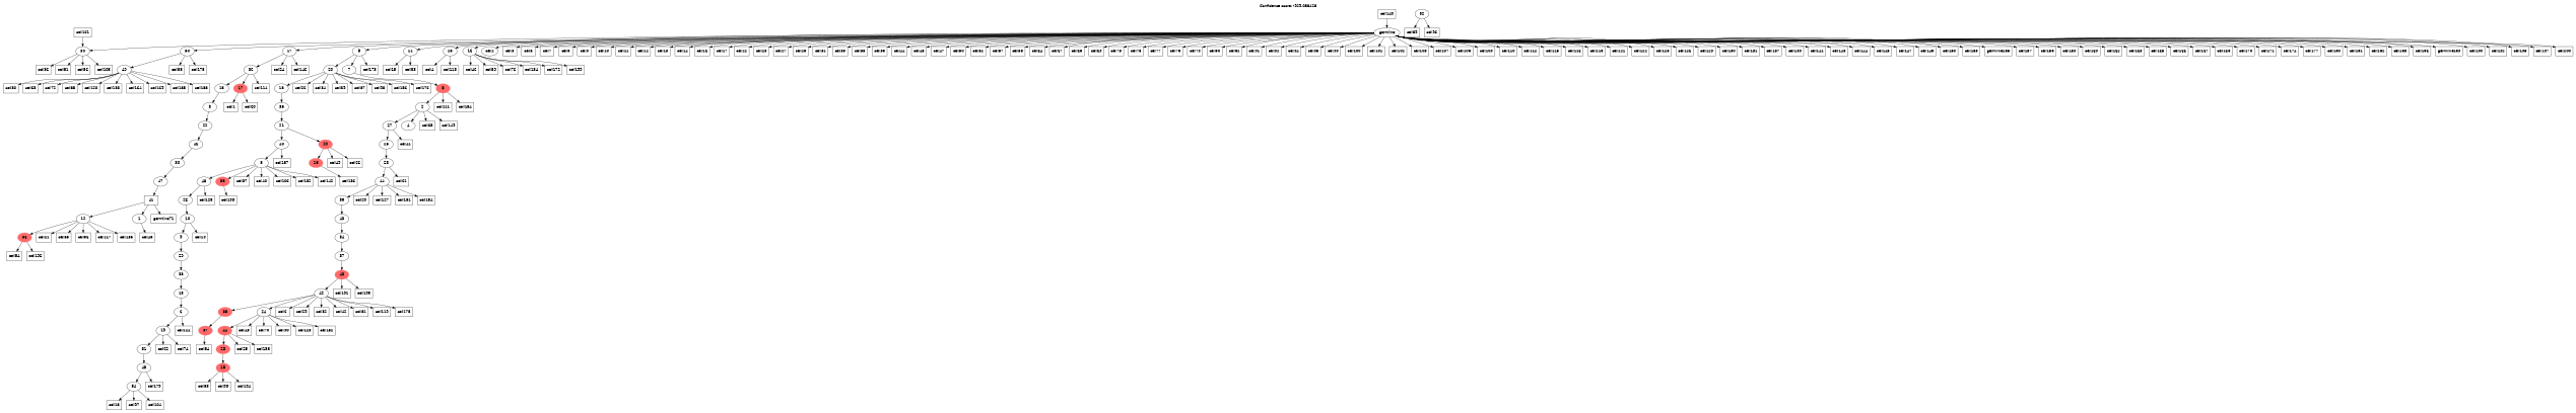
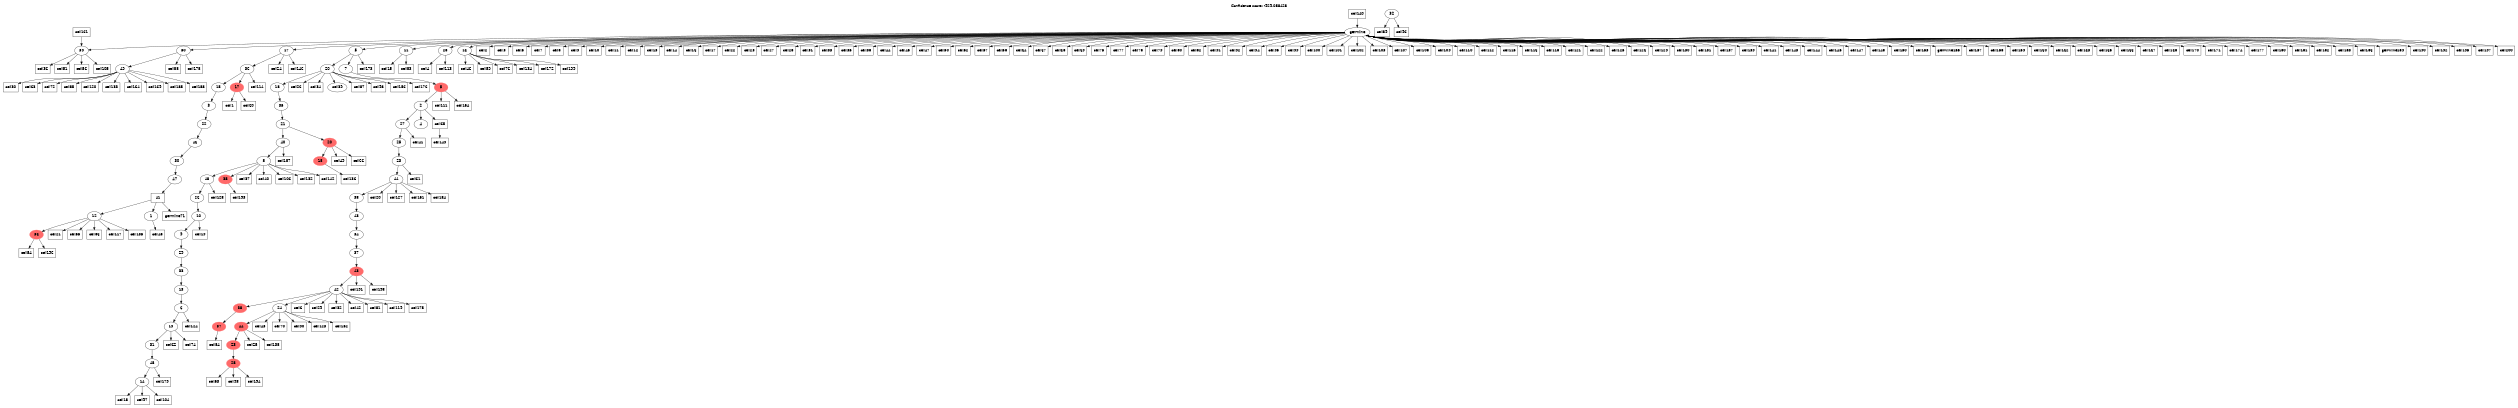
  digraph {
    fontname="DejaVu Sans"
    label="Confidence score: -929.058428"
    labelloc=t
    node [fontname="DejaVu Sans" shape=box]
    edge [fontname="DejaVu Sans"]
    n1 [label=50 shape=""]
    n2 [label=49 shape=""]
    cell88
    cell178
    cell30
    cell63
    cell72
    cell85
    cell120
    cell133
    cell164
    cell169
    cell185
    cell188
    n15 [label=12 shape=""]
    n16 [color=indianred1 label=36 style=filled shape=""]
    cell21
    cell55
    cell86
    cell117
    cell135
    cell54
    cell196
    n24 [label=41]
    n25 [label=1 shape=""]
    n26 [label=germline71]
    cell48
    n28 [label=47 shape=""]
    n29 [label=30 shape=""]
    n30 [label=46 shape=""]
    n31 [label=22 shape=""]
    n32 [label=3 shape=""]
    n33 [label=15 shape=""]
    n34 [label=36 shape=""]
    n35 [color=indianred1 label=17 style=filled shape=""]
    cell114
    cell1
    cell60
    n39 [label=17 shape=""]
    cell24
    cell146
-   n42 [label=54 shape=""]
+   n42 [label=14 shape=""]
    cell18
    cell97
    cell104
    n46 [label=32 shape=""]
    cell89
    cell96
    n49 [label=45 shape=""]
    cell179
    n51 [label=31 shape=""]
    n52 [label=19 shape=""]
    cell62
    cell74
    n55 [label=6 shape=""]
    cell124
    n57 [label=13 shape=""]
    n58 [label=33 shape=""]
    n59 [label=29 shape=""]
    n60 [label=9 shape=""]
    n61 [label=10 shape=""]
    cell19
    n63 [label=26 shape=""]
    n64 [label=48 shape=""]
    cell128
    n66 [label=8 shape=""]
    n67 [color=indianred1 label=35 style=filled shape=""]
    cell37
    cell40
    cell106
    cell132
    cell142
    cell193
    n74 [label=40 shape=""]
    cell187
    n76 [color=indianred1 label=20 style=filled shape=""]
    n77 [color=indianred1 label=18 style=filled shape=""]
    cell49
    cell66
    cell136
    n81 [label=21 shape=""]
    n82 [label=35 shape=""]
    n83 [label=18 shape=""]
    n84 [label=20 shape=""]
    cell26
    cell34
-   cell39
+   cell39 [shape=ellipse]
    cell87
    cell98
    cell156
    cell176
    n92 [color=indianred1 label=38 style=filled shape=""]
    n93 [color=indianred1 label=37 style=filled shape=""]
    cell84
    n95 [color=indianred1 label=23 style=filled shape=""]
    n96 [color=indianred1 label=25 style=filled shape=""]
    cell53
    cell93
    cell194
    n100 [color=indianred1 label=44 style=filled shape=""]
    cell25
    cell138
    n103 [label=24 shape=""]
    cell43
    cell70
    cell90
    cell123
    cell152
    n109 [label=42 shape=""]
    cell6
    cell29
    cell32
    cell42
    cell81
    cell119
    cell175
    n117 [color=indianred1 label=43 style=filled shape=""]
    cell191
    cell198
    n120 [label=37 shape=""]
    n121 [label=34 shape=""]
    n122 [label=43 shape=""]
    n123 [label=38 shape=""]
    n124 [label=44 shape=""]
    cell20
    cell127
    cell151
    cell184
    n129 [label=23 shape=""]
    cell61
    n131 [label=25 shape=""]
    n132 [label=27 shape=""]
    cell41
    n134 [label=2 shape=""]
    n135 [label=4 shape=""]
    cell65
    cell149
    n138 [color=indianred1 label=5 style=filled shape=""]
    cell111
    cell154
    n141 [label=7 shape=""]
    n142 [label=5 shape=""]
    cell173
    n144 [label=germline shape=""]
    n145 [label=11 shape=""]
    n146 [label=28 shape=""]
    n147 [label=16 shape=""]
    n148 [label=39 shape=""]
-   cell2 [shape=ellipse]
+   cell2
    cell3
    cell5
    cell7
    cell8
    cell9
    cell10
    cell11
    cell12
    cell13
    cell14
    cell16
    cell17
    cell22
    cell23
    cell27
    cell28
    cell31
    cell33
    cell35
    cell38
    cell44
    cell45
    cell47
    cell50
    cell52
    cell57
    cell58
    cell64
    cell67
    cell68
    cell69
-   cell73
    cell75
    cell77
    cell78
    cell79
    cell80
    cell82
    cell91
    cell92
    cell94
    cell95
    cell99
    cell100
    cell101
    cell102
    cell103
    cell107
    cell108
    cell109
    cell110
    cell112
    cell115
    cell116
    cell118
    cell121
    cell122
    cell125
    cell126
    cell129
    cell130
    cell131
    cell137
    cell139
    cell141
    cell143
    cell144
    cell145
    cell147
    cell148
    cell150
    cell153
    n222 [label=germline155]
    cell157
    cell158
    cell159
    cell160
    cell162
    cell163
    cell165
    cell166
    cell167
    cell168
    cell170
    cell171
    cell174
    cell177
    cell180
    cell181
    cell182
    cell183
    cell186
    n242 [label=germline189]
    cell190
    cell192
    cell195
    cell197
    cell200
    cell15
    cell83
    cell4
    cell113
    cell46
    cell59
    cell76
    cell134
    cell172
    cell199
    cell36
    cell51
    cell56
    cell105
    cell140
    cell161
    n1 -> n2
    n1 -> cell88
    n1 -> cell178
    n2 -> cell30
    n2 -> cell63
    n2 -> cell72
    n2 -> cell85
    n2 -> cell120
    n2 -> cell133
    n2 -> cell164
    n2 -> cell169
    n2 -> cell185
    n2 -> cell188
    n15 -> n16
    n15 -> cell21
    n15 -> cell55
    n15 -> cell86
    n15 -> cell117
    n15 -> cell135
    n16 -> cell54
    n16 -> cell196
    n24 -> n15
    n24 -> n25
    n24 -> n26
    n25 -> cell48
    n28 -> n24
    n29 -> n28
    n30 -> n29
    n31 -> n30
    n32 -> n31
    n33 -> n32
    n34 -> n33
    n34 -> n35
    n34 -> cell114
    n35 -> cell1
    n35 -> cell60
    n39 -> n34
    n39 -> cell24
    n39 -> cell146
    n42 -> cell18
    n42 -> cell97
    n42 -> cell104
    n46 -> cell89
    n46 -> cell96
    n49 -> n42
    n49 -> cell179
    n51 -> n49
    n52 -> n51
    n52 -> cell62
    n52 -> cell74
    n55 -> n52
    n55 -> cell124
    n57 -> n55
    n58 -> n57
    n59 -> n58
    n60 -> n59
    n61 -> n60
    n61 -> cell19
    n63 -> n61
    n64 -> n63
    n64 -> cell128
    n66 -> n64
    n66 -> n67
    n66 -> cell37
    n66 -> cell40
    n66 -> cell106
    n66 -> cell132
    n66 -> cell142
    n67 -> cell193
    n74 -> n66
    n74 -> cell187
    n76 -> n77
    n76 -> cell49
    n76 -> cell66
    n77 -> cell136
    n81 -> n74
    n81 -> n76
    n82 -> n81
    n83 -> n82
    n84 -> n83
    n84 -> cell26
    n84 -> cell34
    n84 -> cell39
    n84 -> cell87
    n84 -> cell98
    n84 -> cell156
    n84 -> cell176
    n92 -> n93
    n93 -> cell84
    n95 -> n96
    n96 -> cell53
    n96 -> cell93
    n96 -> cell194
    n100 -> n95
    n100 -> cell25
    n100 -> cell138
    n103 -> n100
    n103 -> cell43
    n103 -> cell70
    n103 -> cell90
    n103 -> cell123
    n103 -> cell152
    n109 -> n92
    n109 -> n103
    n109 -> cell6
    n109 -> cell29
    n109 -> cell32
    n109 -> cell42
    n109 -> cell81
    n109 -> cell119
    n109 -> cell175
    n117 -> n109
    n117 -> cell191
    n117 -> cell198
    n120 -> n117
    n121 -> n120
    n122 -> n121
    n123 -> n122
    n124 -> n123
    n124 -> cell20
    n124 -> cell127
    n124 -> cell151
    n124 -> cell184
    n129 -> n124
    n129 -> cell61
    n131 -> n129
    n132 -> n131
    n132 -> cell41
    n134 -> n132
    n134 -> n135
    n134 -> cell65
-   n134 -> cell149
+   cell65 -> cell149
    n138 -> n134
    n138 -> cell111
    n138 -> cell154
    n141 -> n138
    n142 -> n84
    n142 -> n141
    n142 -> cell173
    n144 -> n1
    n144 -> n39
    n144 -> n142
    n144 -> n145
    n144 -> n146
    n144 -> n147
    n144 -> n148
    n144 -> cell2
    n144 -> cell3
    n144 -> cell5
    n144 -> cell7
    n144 -> cell8
    n144 -> cell9
    n144 -> cell10
    n144 -> cell11
    n144 -> cell12
    n144 -> cell13
    n144 -> cell14
    n144 -> cell16
    n144 -> cell17
    n144 -> cell22
    n144 -> cell23
    n144 -> cell27
    n144 -> cell28
    n144 -> cell31
    n144 -> cell33
    n144 -> cell35
    n144 -> cell38
    n144 -> cell44
    n144 -> cell45
    n144 -> cell47
    n144 -> cell50
    n144 -> cell52
    n144 -> cell57
    n144 -> cell58
    n144 -> cell64
    n144 -> cell67
    n144 -> cell68
    n144 -> cell69
-   n144 -> cell73
    n144 -> cell75
    n144 -> cell77
    n144 -> cell78
    n144 -> cell79
    n144 -> cell80
    n144 -> cell82
    n144 -> cell91
    n144 -> cell92
    n144 -> cell94
    n144 -> cell95
    n144 -> cell99
    n144 -> cell100
    n144 -> cell101
    n144 -> cell102
    n144 -> cell103
    n144 -> cell107
    n144 -> cell108
    n144 -> cell109
    n144 -> cell110
    n144 -> cell112
    n144 -> cell115
    n144 -> cell116
    n144 -> cell118
    n144 -> cell121
    n144 -> cell122
    n144 -> cell125
    n144 -> cell126
    n144 -> cell129
    n144 -> cell130
    n144 -> cell131
    n144 -> cell137
    n144 -> cell139
    n144 -> cell141
    n144 -> cell143
    n144 -> cell144
    n144 -> cell145
    n144 -> cell147
    n144 -> cell148
    n144 -> cell150
    n144 -> cell153
    n144 -> n222
    n144 -> cell157
    n144 -> cell158
    n144 -> cell159
    n144 -> cell160
    n144 -> cell162
    n144 -> cell163
    n144 -> cell165
    n144 -> cell166
    n144 -> cell167
    n144 -> cell168
    n144 -> cell170
    n144 -> cell171
    n144 -> cell174
    n144 -> cell177
    n144 -> cell180
    n144 -> cell181
    n144 -> cell182
    n144 -> cell183
    n144 -> cell186
    n144 -> n242
    n144 -> cell190
    n144 -> cell192
    n144 -> cell195
    n144 -> cell197
    n144 -> cell200
    n145 -> cell15
    n145 -> cell83
    n146 -> cell4
    n146 -> cell113
    n147 -> cell46
    n147 -> cell59
    n147 -> cell76
    n147 -> cell134
    n147 -> cell172
    n147 -> cell199
    n148 -> cell36
    n148 -> cell51
    n148 -> cell56
    n148 -> cell105
    cell140 -> n144
    cell161 -> n148
  }
